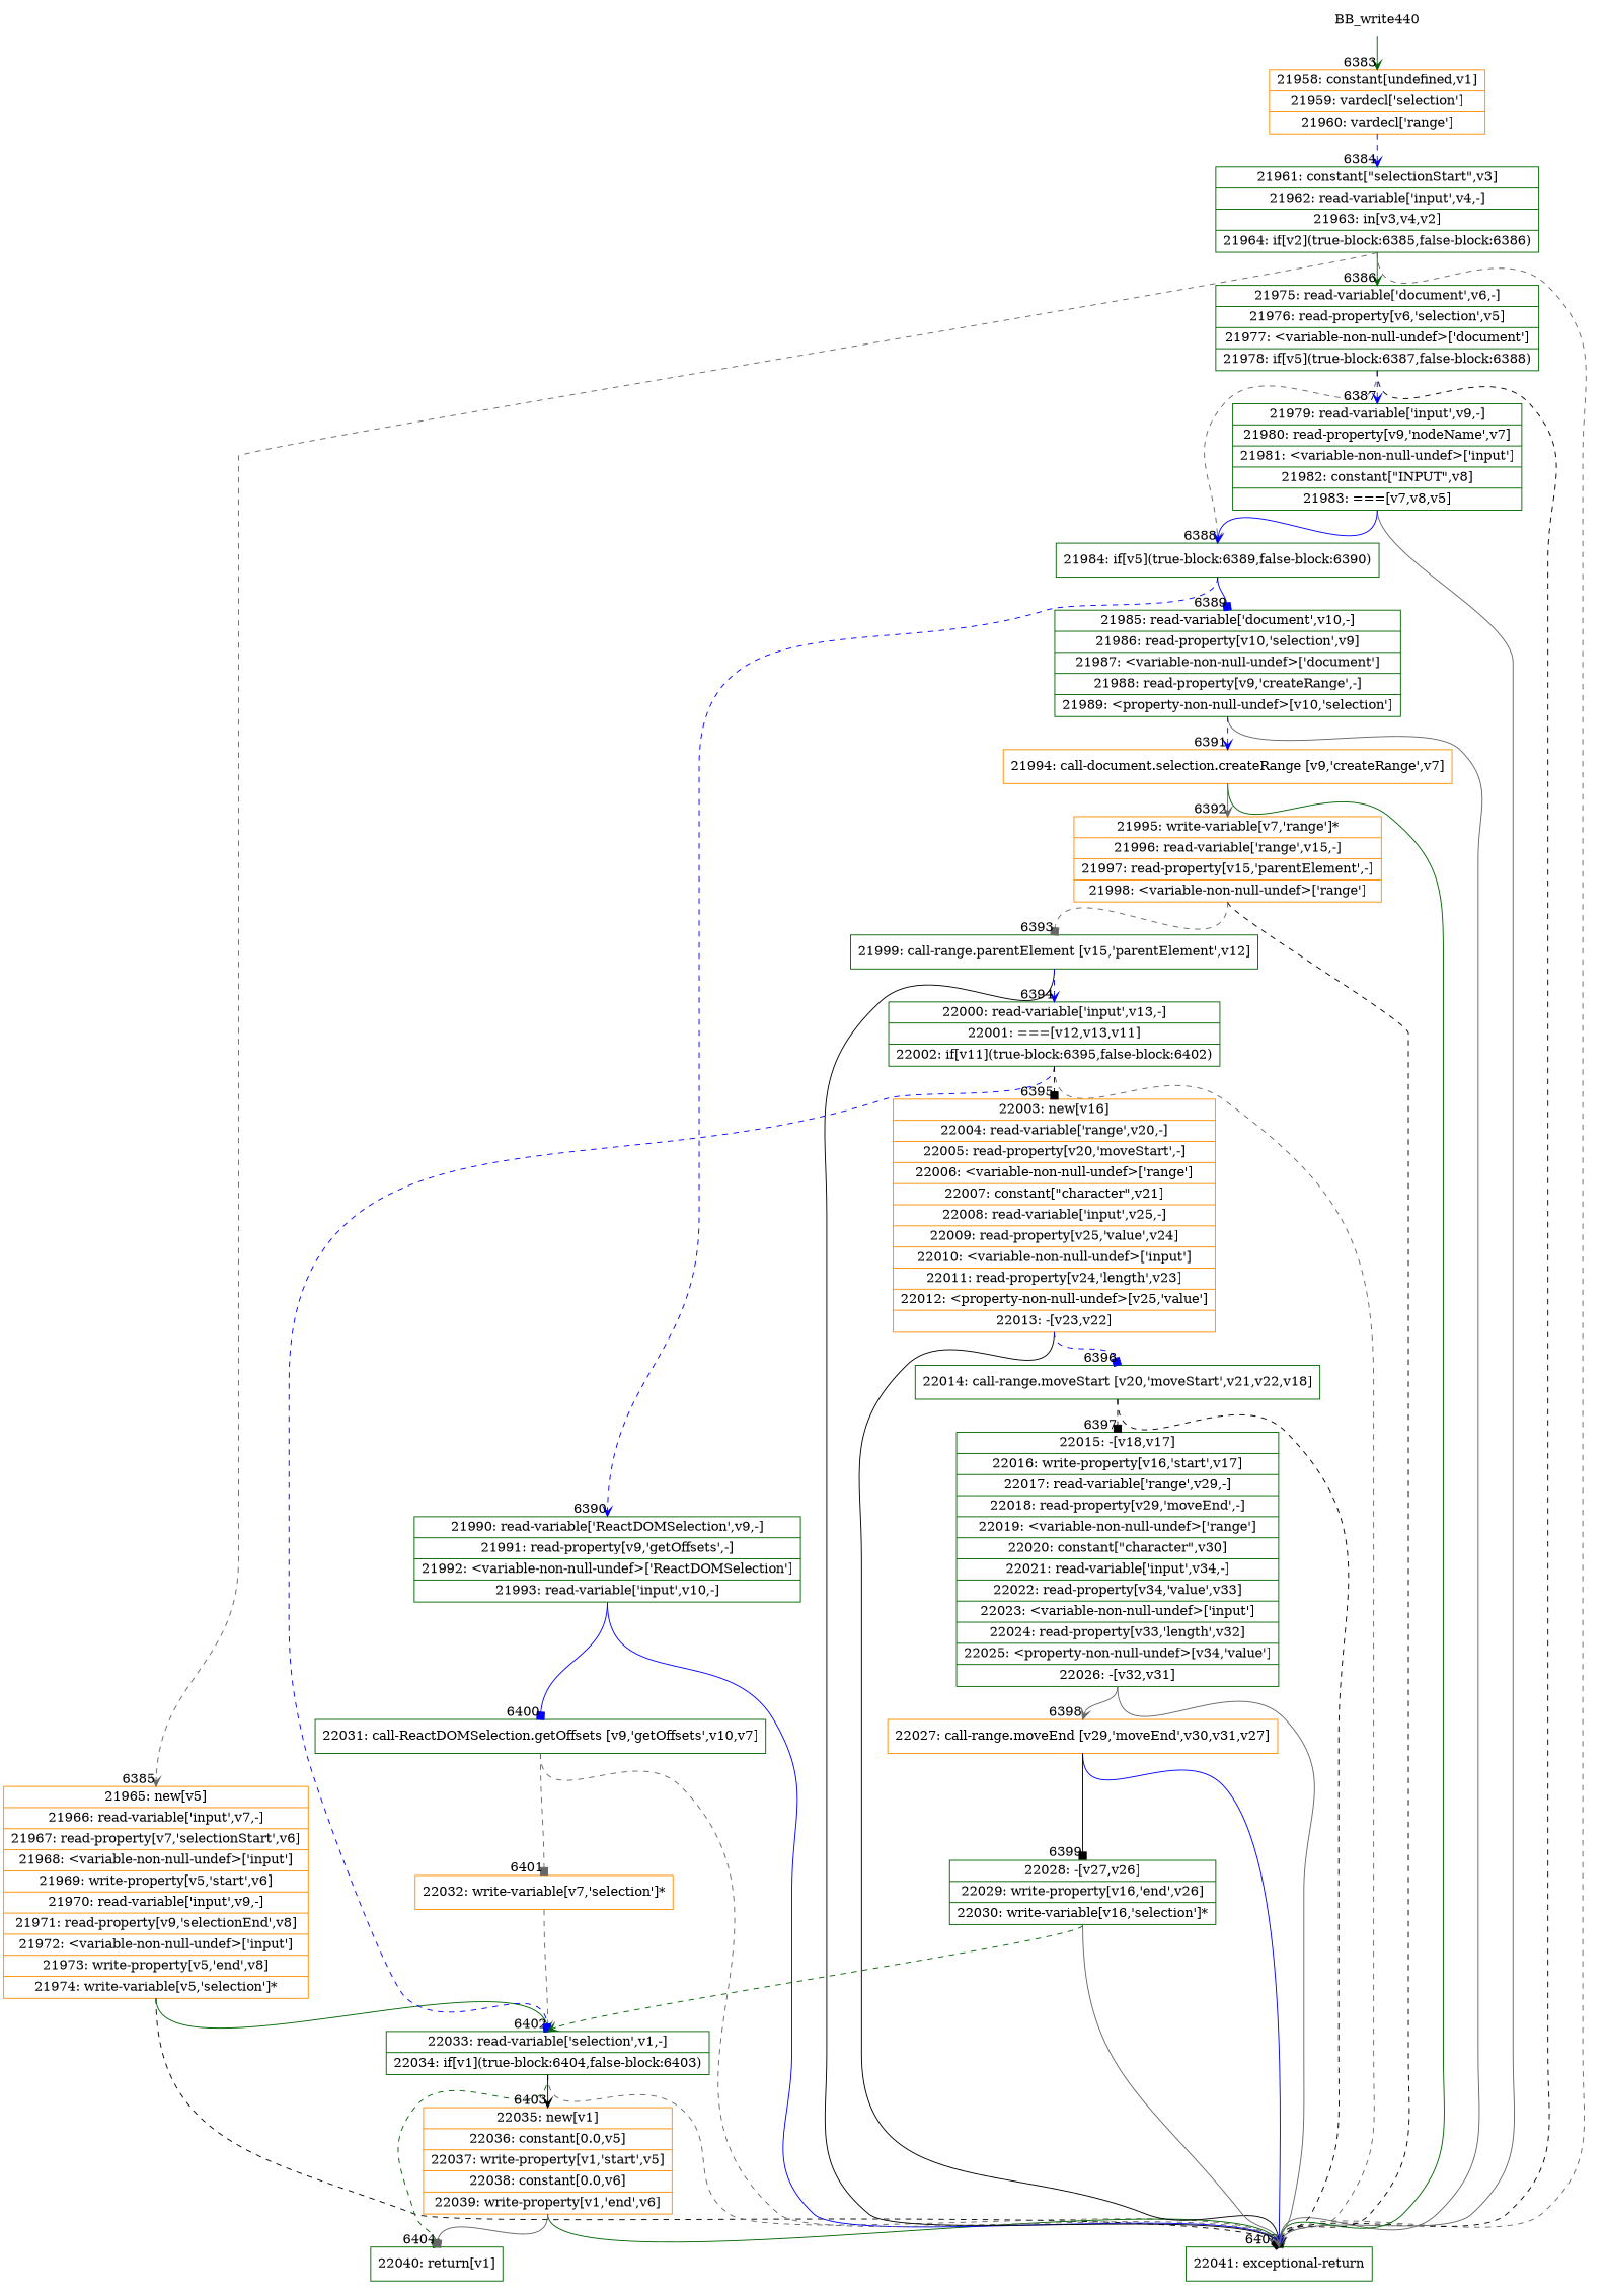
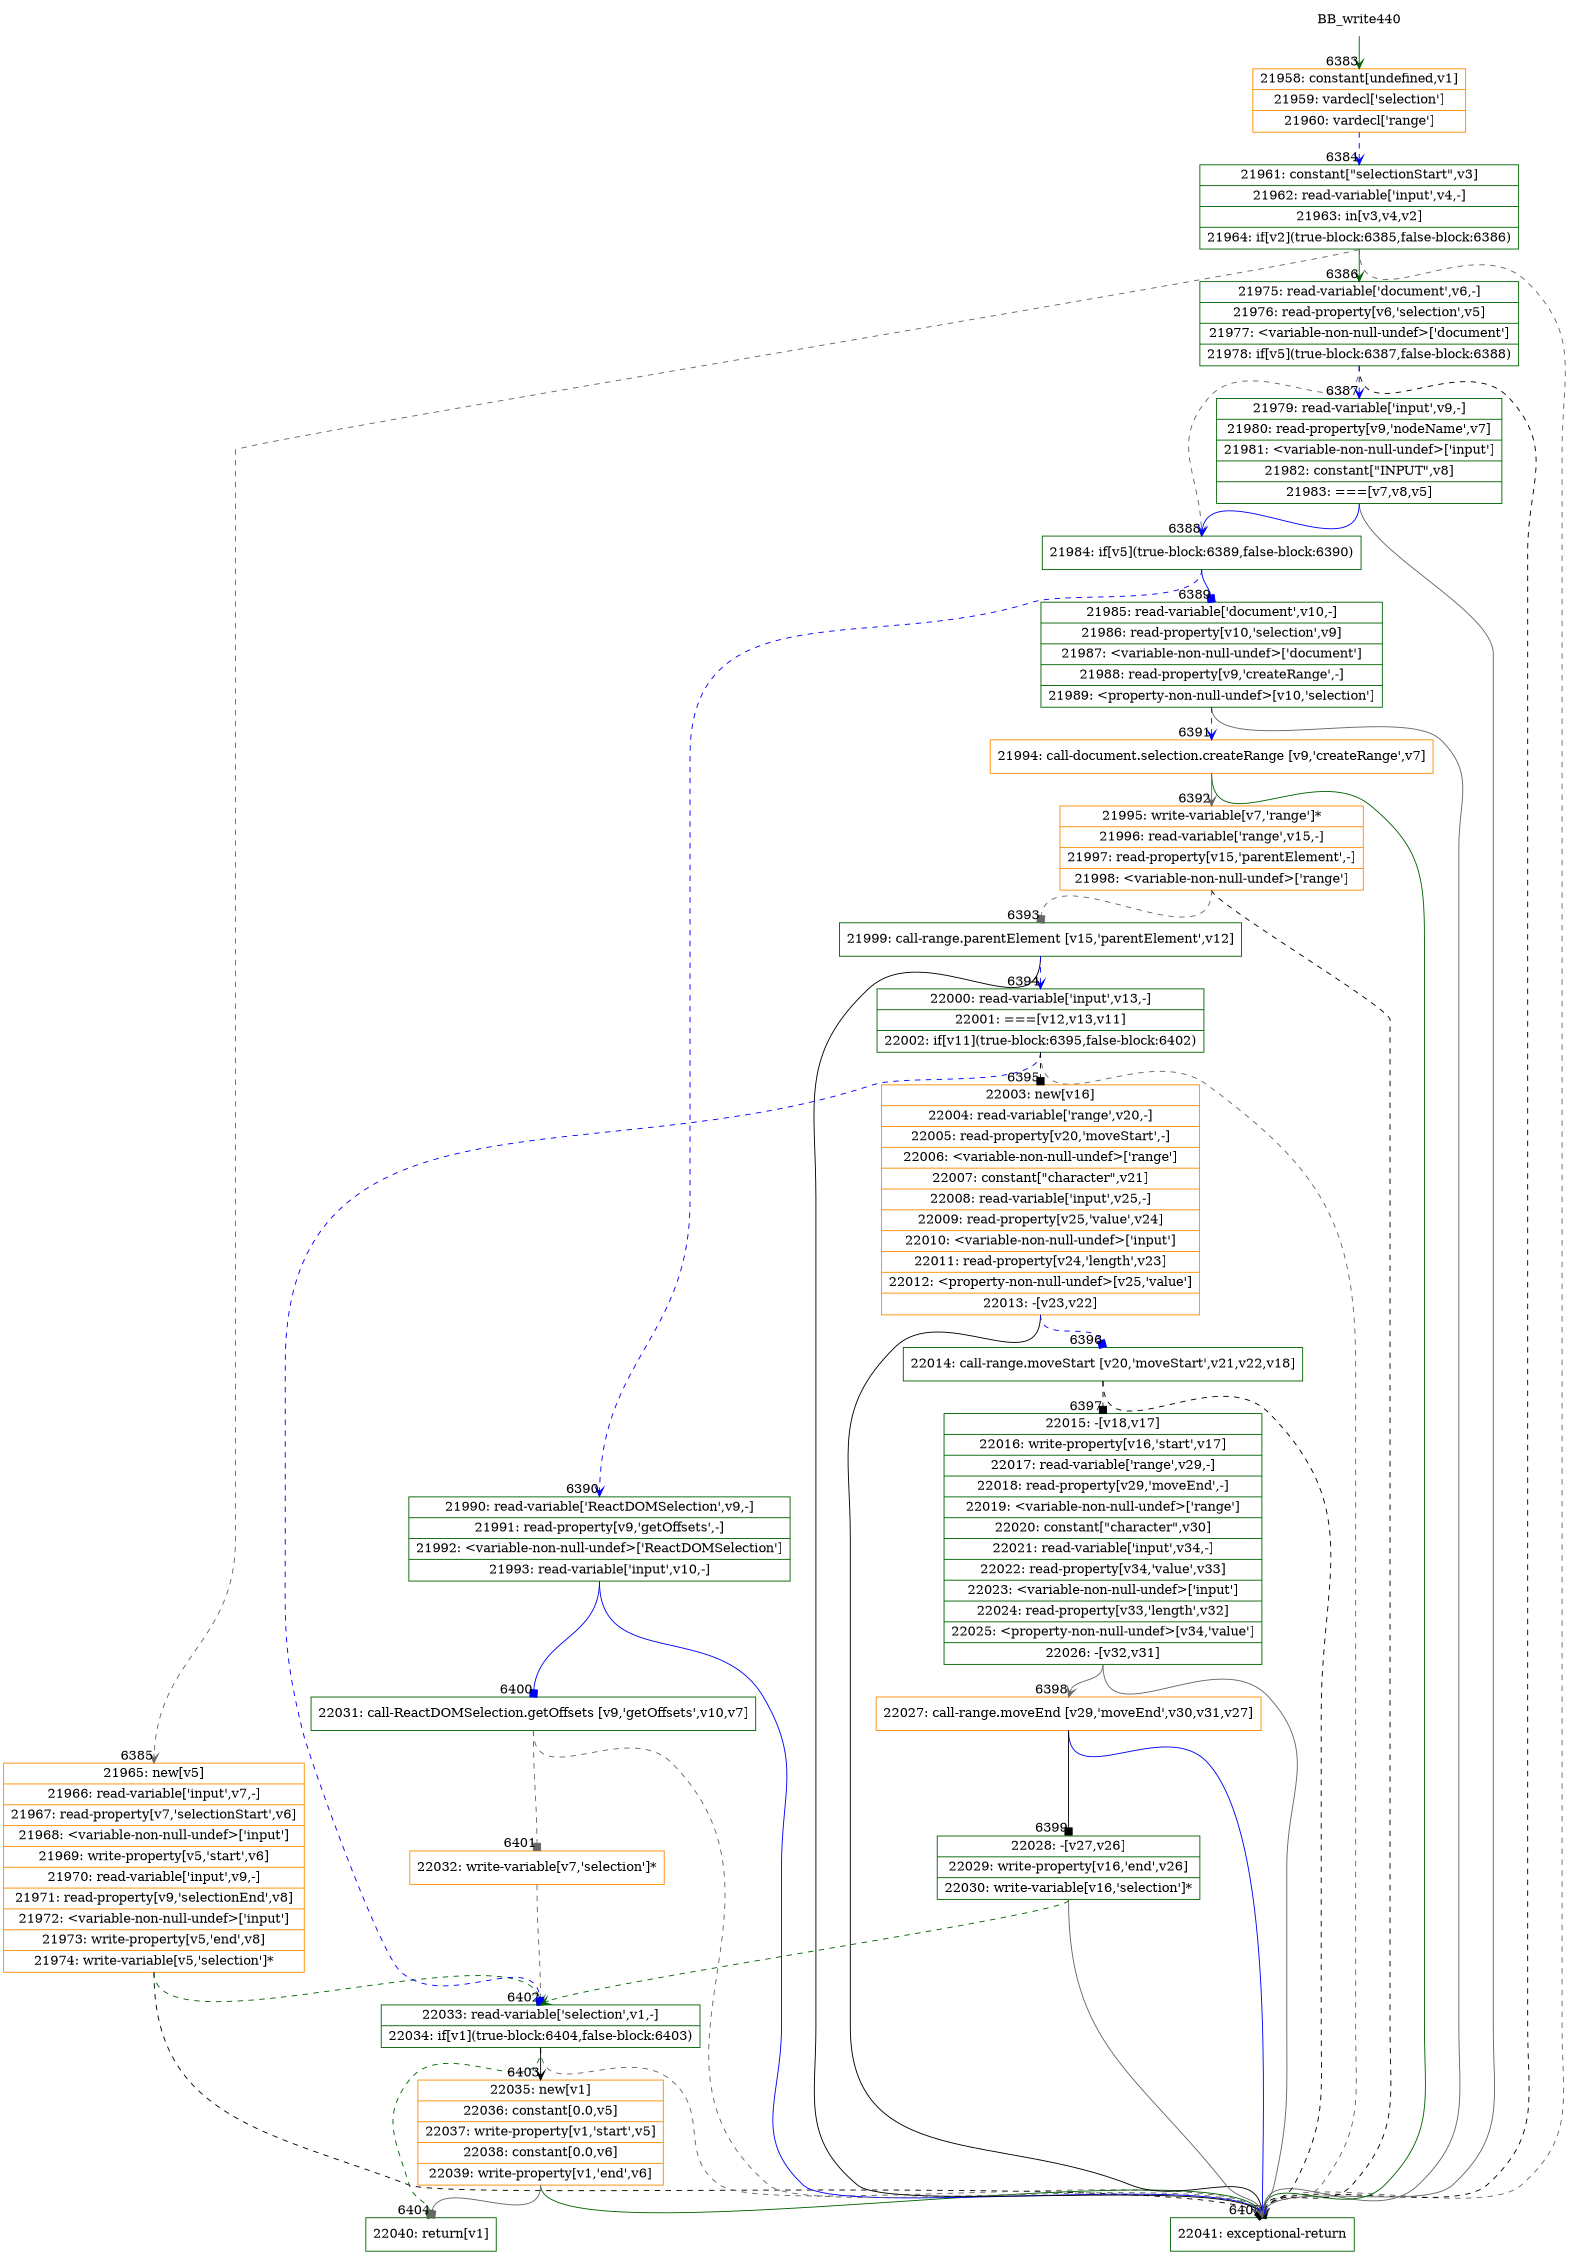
  digraph {
    rankdir=TD
    node [color=darkgreen shape=record]
    edge [arrowhead=vee color=gray40 headport=n style=dashed tailport=s]
    n1 [label=BB_write440 shape=none]
    n2 [color=darkorange label="{21958: constant[undefined,v1]|21959: vardecl['selection']|21960: vardecl['range']}"]
    n3 [label="{21961: constant[\"selectionStart\",v3]|21962: read-variable['input',v4,-]|21963: in[v3,v4,v2]|21964: if[v2](true-block:6385,false-block:6386)}"]
    n4 [color=darkorange label="{21965: new[v5]|21966: read-variable['input',v7,-]|21967: read-property[v7,'selectionStart',v6]|21968: \<variable-non-null-undef\>['input']|21969: write-property[v5,'start',v6]|21970: read-variable['input',v9,-]|21971: read-property[v9,'selectionEnd',v8]|21972: \<variable-non-null-undef\>['input']|21973: write-property[v5,'end',v8]|21974: write-variable[v5,'selection']*}"]
    n5 [label="{21975: read-variable['document',v6,-]|21976: read-property[v6,'selection',v5]|21977: \<variable-non-null-undef\>['document']|21978: if[v5](true-block:6387,false-block:6388)}"]
    n6 [label="{22041: exceptional-return}"]
    n7 [label="{22033: read-variable['selection',v1,-]|22034: if[v1](true-block:6404,false-block:6403)}"]
    n8 [label="{21984: if[v5](true-block:6389,false-block:6390)}"]
    n9 [label="{21979: read-variable['input',v9,-]|21980: read-property[v9,'nodeName',v7]|21981: \<variable-non-null-undef\>['input']|21982: constant[\"INPUT\",v8]|21983: ===[v7,v8,v5]}"]
    n10 [label="{22040: return[v1]}"]
    n11 [color=darkorange label="{22035: new[v1]|22036: constant[0.0,v5]|22037: write-property[v1,'start',v5]|22038: constant[0.0,v6]|22039: write-property[v1,'end',v6]}"]
    n12 [label="{21985: read-variable['document',v10,-]|21986: read-property[v10,'selection',v9]|21987: \<variable-non-null-undef\>['document']|21988: read-property[v9,'createRange',-]|21989: \<property-non-null-undef\>[v10,'selection']}"]
    n13 [label="{21990: read-variable['ReactDOMSelection',v9,-]|21991: read-property[v9,'getOffsets',-]|21992: \<variable-non-null-undef\>['ReactDOMSelection']|21993: read-variable['input',v10,-]}"]
    n14 [color=darkorange label="{21994: call-document.selection.createRange [v9,'createRange',v7]}"]
    n15 [label="{22031: call-ReactDOMSelection.getOffsets [v9,'getOffsets',v10,v7]}"]
    n16 [color=darkorange label="{21995: write-variable[v7,'range']*|21996: read-variable['range',v15,-]|21997: read-property[v15,'parentElement',-]|21998: \<variable-non-null-undef\>['range']}"]
    n17 [color=darkorange label="{22032: write-variable[v7,'selection']*}"]
    n18 [label="{21999: call-range.parentElement [v15,'parentElement',v12]}"]
    n19 [label="{22000: read-variable['input',v13,-]|22001: ===[v12,v13,v11]|22002: if[v11](true-block:6395,false-block:6402)}"]
    n20 [color=darkorange label="{22003: new[v16]|22004: read-variable['range',v20,-]|22005: read-property[v20,'moveStart',-]|22006: \<variable-non-null-undef\>['range']|22007: constant[\"character\",v21]|22008: read-variable['input',v25,-]|22009: read-property[v25,'value',v24]|22010: \<variable-non-null-undef\>['input']|22011: read-property[v24,'length',v23]|22012: \<property-non-null-undef\>[v25,'value']|22013: -[v23,v22]}"]
    n21 [label="{22014: call-range.moveStart [v20,'moveStart',v21,v22,v18]}"]
    n22 [label="{22015: -[v18,v17]|22016: write-property[v16,'start',v17]|22017: read-variable['range',v29,-]|22018: read-property[v29,'moveEnd',-]|22019: \<variable-non-null-undef\>['range']|22020: constant[\"character\",v30]|22021: read-variable['input',v34,-]|22022: read-property[v34,'value',v33]|22023: \<variable-non-null-undef\>['input']|22024: read-property[v33,'length',v32]|22025: \<property-non-null-undef\>[v34,'value']|22026: -[v32,v31]}"]
    n23 [color=darkorange label="{22027: call-range.moveEnd [v29,'moveEnd',v30,v31,v27]}"]
    n24 [label="{22028: -[v27,v26]|22029: write-property[v16,'end',v26]|22030: write-variable[v16,'selection']*}"]
    n1 -> n2 [color=darkgreen headlabel="    6383" style=solid]
    n2 -> n3 [color=blue headlabel="      6384"]
    n3 -> n4 [headlabel="      6385"]
    n3 -> n5 [color=darkgreen headlabel="      6386" style=solid]
    n3 -> n6 [headlabel="      6405"]
    n4 -> n6 [arrowhead=box color=black]
-   n4 -> n7 [arrowhead=box color=darkgreen headlabel="      6402" style=solid]
+   n4 -> n7 [arrowhead=box color=darkgreen headlabel="      6402"]
    n5 -> n6 [arrowhead=box color=black]
    n5 -> n8 [headlabel="      6388"]
    n5 -> n9 [color=blue headlabel="      6387"]
    n7 -> n6 [arrowhead=box]
    n7 -> n10 [arrowhead=box color=darkgreen headlabel="      6404"]
    n7 -> n11 [color=black headlabel="      6403" style=solid]
    n8 -> n12 [arrowhead=box color=blue headlabel="      6389" style=solid]
    n8 -> n13 [color=blue headlabel="      6390"]
    n9 -> n6 [arrowhead=box style=solid]
    n9 -> n8 [color=blue style=solid]
    n11 -> n6 [arrowhead=box color=darkgreen style=solid]
    n11 -> n10 [arrowhead=box style=solid]
    n12 -> n6 [arrowhead=box style=solid]
    n12 -> n14 [color=blue headlabel="      6391"]
    n13 -> n6 [color=blue style=solid]
    n13 -> n15 [arrowhead=box color=blue headlabel="      6400" style=solid]
    n14 -> n6 [arrowhead=box color=darkgreen style=solid]
    n14 -> n16 [headlabel="      6392" style=solid]
    n15 -> n6
    n15 -> n17 [arrowhead=box headlabel="      6401"]
-   n16 -> n6 [color=black]
+   n16 -> n6 [arrowhead=box color=black]
    n16 -> n18 [arrowhead=box headlabel="      6393"]
    n17 -> n7
    n18 -> n6 [arrowhead=box color=black style=solid]
    n18 -> n19 [color=blue headlabel="      6394"]
    n19 -> n6
    n19 -> n7 [arrowhead=box color=blue]
    n19 -> n20 [arrowhead=box color=black headlabel="      6395"]
    n20 -> n6 [arrowhead=box color=black style=solid]
    n20 -> n21 [arrowhead=box color=blue headlabel="      6396"]
    n21 -> n6 [color=black]
    n21 -> n22 [arrowhead=box color=black headlabel="      6397"]
    n22 -> n6 [style=solid]
    n22 -> n23 [headlabel="      6398" style=solid]
    n23 -> n6 [color=blue style=solid]
    n23 -> n24 [arrowhead=box color=black headlabel="      6399" style=solid]
    n24 -> n6 [style=solid]
    n24 -> n7 [color=darkgreen]
  }
